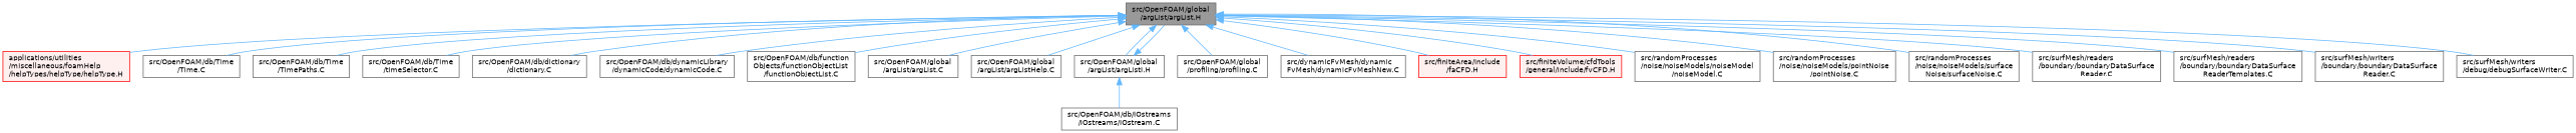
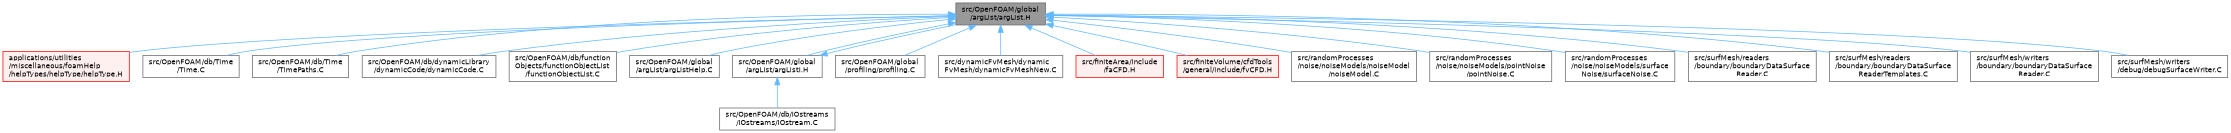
  digraph {
    node [color=grey40 fillcolor=white fontname=Helvetica fontsize=10 shape=box style=filled]
    edge [color=steelblue1 dir=back fontname=Helvetica fontsize=10 labelfontname=Helvetica labelfontsize=10 style=solid]
    n1 [color=gray40 fillcolor=grey60 fontcolor=black height=0.2 label="src/OpenFOAM/global\l/argList/argList.H" width=0.4]
    n2 [color=red fillcolor="#FFF0F0" height=0.2 label="applications/utilities\l/miscellaneous/foamHelp\l/helpTypes/helpType/helpType.H" width=0.4]
    n3 [height=0.2 label="src/OpenFOAM/db/Time\l/Time.C" width=0.4]
    n4 [height=0.2 label="src/OpenFOAM/db/Time\l/TimePaths.C" width=0.4]
-   n5 [height=0.2 label="src/OpenFOAM/db/Time\l/timeSelector.C" width=0.4]
-   n6 [height=0.2 label="src/OpenFOAM/db/dictionary\l/dictionary.C" width=0.4]
    n7 [height=0.2 label="src/OpenFOAM/db/dynamicLibrary\l/dynamicCode/dynamicCode.C" width=0.4]
    n8 [height=0.2 label="src/OpenFOAM/db/function\lObjects/functionObjectList\l/functionObjectList.C" width=0.4]
-   n9 [height=0.2 label="src/OpenFOAM/global\l/argList/argList.C" width=0.4]
    n10 [height=0.2 label="src/OpenFOAM/global\l/argList/argListHelp.C" width=0.4]
    n11 [height=0.2 label="src/OpenFOAM/global\l/argList/argListI.H" width=0.4]
    n12 [height=0.2 label="src/OpenFOAM/global\l/profiling/profiling.C" width=0.4]
    n13 [height=0.2 label="src/dynamicFvMesh/dynamic\lFvMesh/dynamicFvMeshNew.C" width=0.4]
    n14 [color=red fillcolor="#FFF0F0" height=0.2 label="src/finiteArea/include\l/faCFD.H" width=0.4]
    n15 [color=red fillcolor="#FFF0F0" height=0.2 label="src/finiteVolume/cfdTools\l/general/include/fvCFD.H" width=0.4]
    n16 [height=0.2 label="src/randomProcesses\l/noise/noiseModels/noiseModel\l/noiseModel.C" width=0.4]
    n17 [height=0.2 label="src/randomProcesses\l/noise/noiseModels/pointNoise\l/pointNoise.C" width=0.4]
    n18 [height=0.2 label="src/randomProcesses\l/noise/noiseModels/surface\lNoise/surfaceNoise.C" width=0.4]
    n19 [height=0.2 label="src/surfMesh/readers\l/boundary/boundaryDataSurface\lReader.C" width=0.4]
    n20 [height=0.2 label="src/surfMesh/readers\l/boundary/boundaryDataSurface\lReaderTemplates.C" width=0.4]
    n21 [height=0.2 label="src/surfMesh/writers\l/boundary/boundaryDataSurface\lReader.C" width=0.4]
    n22 [height=0.2 label="src/surfMesh/writers\l/debug/debugSurfaceWriter.C" width=0.4]
    n23 [height=0.2 label="src/OpenFOAM/db/IOstreams\l/IOstreams/IOstream.C" width=0.4]
    n1 -> n2
    n1 -> n3
    n1 -> n4
-   n1 -> n5
-   n1 -> n6
    n1 -> n7
    n1 -> n8
-   n1 -> n9
    n1 -> n10
    n1 -> n11
    n1 -> n12
    n1 -> n13
    n1 -> n14
    n1 -> n15
    n1 -> n16
    n1 -> n17
    n1 -> n18
    n1 -> n19
    n1 -> n20
    n1 -> n21
    n1 -> n22
    n11 -> n1
    n11 -> n23
  }
